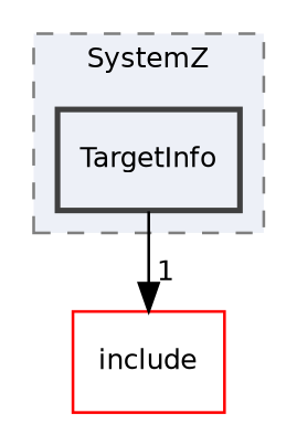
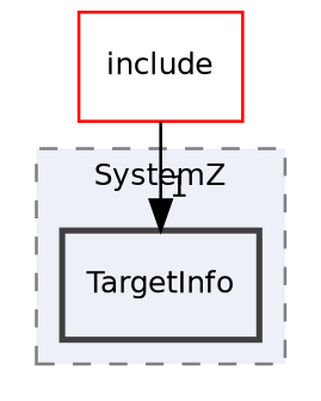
  digraph {
    compound=true
    node [fillcolor="#edf0f7" fontname=Helvetica fontsize=10 shape=box]
    n1 [color=grey25 label=TargetInfo style="filled,bold,"]
    n2 [color=red label=include]
    subgraph cluster_1 {
      bgcolor="#edf0f7"
      fontname=Helvetica
      fontsize=10
      label=SystemZ
      pencolor=grey50
      style="filled,dashed,"
      n1
    }
-   n1 -> n2 [fontname=Helvetica fontsize=10 headlabel=1 labeldistance=1.5 labelfontname=Helvetica labelfontsize=10]
+   n2 -> n1 [fontname=Helvetica fontsize=10 headlabel=1 labeldistance=1.5 labelfontname=Helvetica labelfontsize=10]
  }
